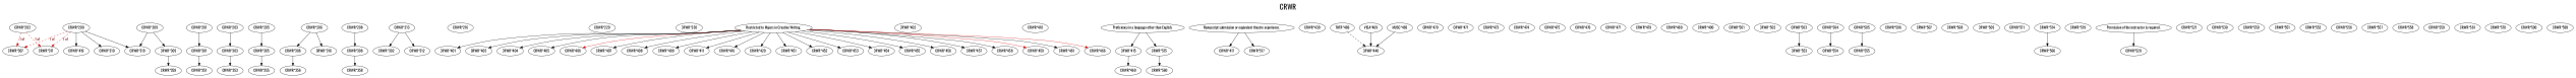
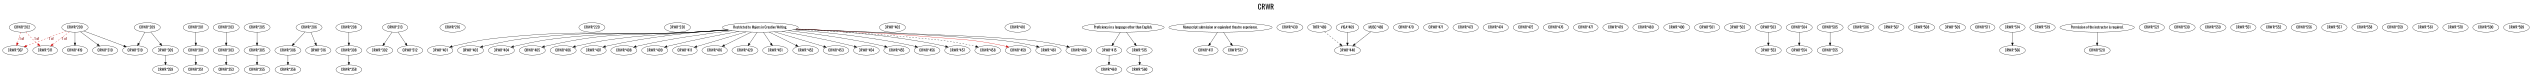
  digraph {
    fontname=Oswald
    fontsize=27
    label=CRWR
    labelloc=t
    node [fontname=Oswald]
    edge [fontname=Oswald style=solid]
    "CRWR*200"
    "CRWR*307"
    "CRWR*310"
    "CRWR*311"
    "CRWR*319"
    "CRWR*419"
    "CRWR*201"
    "CRWR*301"
    "CRWR*351"
    "CRWR*203"
    "CRWR*303"
    "CRWR*353"
    "CRWR*205"
    "CRWR*305"
    "CRWR*355"
    "CRWR*206"
    "CRWR*306"
    "CRWR*316"
    "CRWR*356"
    "CRWR*208"
    "CRWR*308"
    "CRWR*358"
    "CRWR*209"
    "CRWR*309"
    "CRWR*359"
    "CRWR*213"
    "CRWR*302"
    "CRWR*312"
    "CRWR*216"
    "CRWR*220"
    "CRWR*230"
    "CRWR*202"
    "Restricted to Majors in Creative Writing."
    "CRWR*401"
    "CRWR*403"
    "CRWR*404"
    "CRWR*405"
    "CRWR*406"
    "CRWR*407"
    "CRWR*408"
    "CRWR*409"
    "CRWR*411"
    "CRWR*416"
    "CRWR*420"
    "CRWR*451"
    "CRWR*452"
    "CRWR*453"
    "CRWR*454"
    "CRWR*455"
    "CRWR*456"
    "CRWR*457"
    "CRWR*458"
    "CRWR*459"
    "CRWR*461"
    "CRWR*466"
    "CRWR*402"
    "CRWR*410"
    "Proficiency in a language other than English."
    "CRWR*415"
    "CRWR*515"
    "CRWR*460"
    "CRWR*560"
    "Manuscript submission or equivalent theatre experience."
    "CRWR*417"
    "CRWR*517"
    "CRWR*430"
    "THTR*469"
    "CRWR*440"
    "VISA*469"
    "MUSC*469"
    "CRWR*470"
    "CRWR*471"
    "CRWR*473"
    "CRWR*474"
    "CRWR*475"
    "CRWR*476"
    "CRWR*477"
    "CRWR*479"
    "CRWR*480"
    "CRWR*490"
    "CRWR*501"
    "CRWR*502"
    "CRWR*503"
    "CRWR*553"
    "CRWR*504"
    "CRWR*554"
    "CRWR*505"
    "CRWR*555"
    "CRWR*506"
    "CRWR*507"
    "CRWR*508"
    "CRWR*509"
    "CRWR*511"
    "CRWR*514"
    "CRWR*566"
    "CRWR*519"
    "Permission of the instructor is required."
    "CRWR*520"
    "CRWR*521"
    "CRWR*530"
    "CRWR*550"
    "CRWR*551"
    "CRWR*552"
    "CRWR*556"
    "CRWR*557"
    "CRWR*558"
    "CRWR*559"
    "CRWR*561"
    "CRWR*570"
    "CRWR*590"
    "CRWR*599"
    "CRWR*200" -> "CRWR*307" [color=red3 fontcolor=firebrick4 label="1 of" style=dashed]
    "CRWR*200" -> "CRWR*310"
    "CRWR*200" -> "CRWR*311" [color=red3 fontcolor=firebrick4 label="1 of" style=dashed]
    "CRWR*200" -> "CRWR*319" [style=""]
    "CRWR*200" -> "CRWR*419"
    "CRWR*201" -> "CRWR*301"
    "CRWR*301" -> "CRWR*351"
    "CRWR*203" -> "CRWR*303"
    "CRWR*303" -> "CRWR*353"
    "CRWR*205" -> "CRWR*305"
    "CRWR*305" -> "CRWR*355"
    "CRWR*206" -> "CRWR*306"
    "CRWR*206" -> "CRWR*316"
    "CRWR*306" -> "CRWR*356"
    "CRWR*208" -> "CRWR*308"
    "CRWR*308" -> "CRWR*358"
    "CRWR*209" -> "CRWR*319" [style=""]
    "CRWR*209" -> "CRWR*309"
    "CRWR*309" -> "CRWR*359"
    "CRWR*213" -> "CRWR*302"
    "CRWR*213" -> "CRWR*312"
    "CRWR*202" -> "CRWR*307" [color=red3 fontcolor=firebrick4 label="1 of" style=dashed]
    "CRWR*202" -> "CRWR*311" [color=red3 fontcolor=firebrick4 label="1 of" style=dashed]
    "Restricted to Majors in Creative Writing." -> "CRWR*401"
    "Restricted to Majors in Creative Writing." -> "CRWR*403"
    "Restricted to Majors in Creative Writing." -> "CRWR*404"
    "Restricted to Majors in Creative Writing." -> "CRWR*405"
-   "Restricted to Majors in Creative Writing." -> "CRWR*406" [color=red3]
+   "Restricted to Majors in Creative Writing." -> "CRWR*406"
    "Restricted to Majors in Creative Writing." -> "CRWR*407"
    "Restricted to Majors in Creative Writing." -> "CRWR*408"
    "Restricted to Majors in Creative Writing." -> "CRWR*409"
    "Restricted to Majors in Creative Writing." -> "CRWR*411"
    "Restricted to Majors in Creative Writing." -> "CRWR*416"
    "Restricted to Majors in Creative Writing." -> "CRWR*420"
    "Restricted to Majors in Creative Writing." -> "CRWR*451"
    "Restricted to Majors in Creative Writing." -> "CRWR*452"
    "Restricted to Majors in Creative Writing." -> "CRWR*453"
    "Restricted to Majors in Creative Writing." -> "CRWR*454"
    "Restricted to Majors in Creative Writing." -> "CRWR*455"
    "Restricted to Majors in Creative Writing." -> "CRWR*456"
    "Restricted to Majors in Creative Writing." -> "CRWR*457"
-   "Restricted to Majors in Creative Writing." -> "CRWR*458"
+   "Restricted to Majors in Creative Writing." -> "CRWR*458" [style=dashed]
    "Restricted to Majors in Creative Writing." -> "CRWR*459" [color=red3]
    "Restricted to Majors in Creative Writing." -> "CRWR*461"
-   "Restricted to Majors in Creative Writing." -> "CRWR*466" [color=red3]
+   "Restricted to Majors in Creative Writing." -> "CRWR*466"
    "Proficiency in a language other than English." -> "CRWR*415"
    "Proficiency in a language other than English." -> "CRWR*515"
    "CRWR*415" -> "CRWR*460"
    "CRWR*515" -> "CRWR*560"
    "Manuscript submission or equivalent theatre experience." -> "CRWR*417"
    "Manuscript submission or equivalent theatre experience." -> "CRWR*517"
    "THTR*469" -> "CRWR*440" [style=dashed]
    "VISA*469" -> "CRWR*440"
    "MUSC*469" -> "CRWR*440"
    "CRWR*503" -> "CRWR*553"
    "CRWR*504" -> "CRWR*554"
    "CRWR*505" -> "CRWR*555"
    "CRWR*514" -> "CRWR*566"
    "Permission of the instructor is required." -> "CRWR*520"
  }
